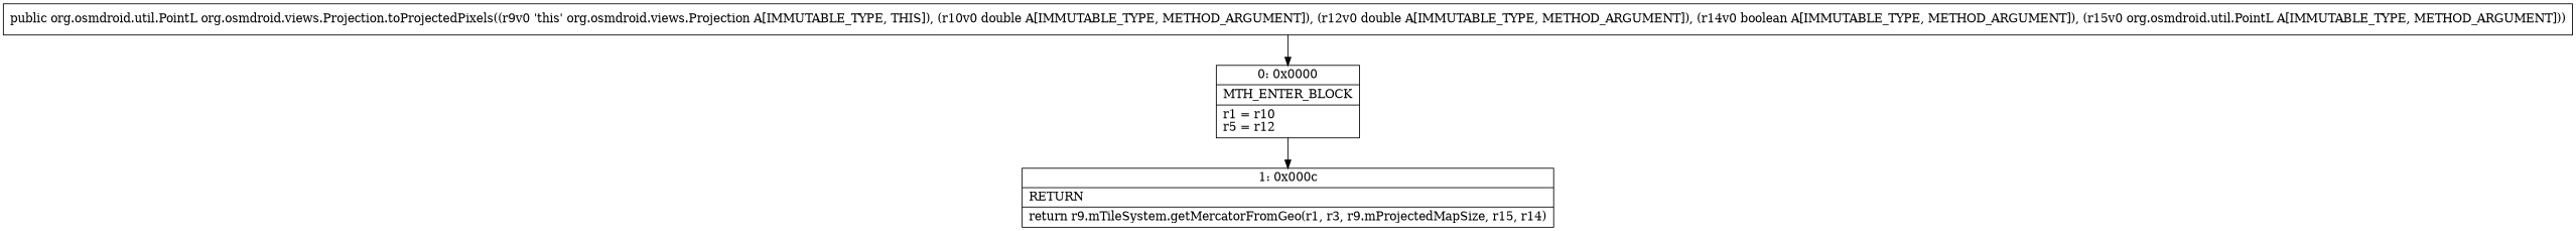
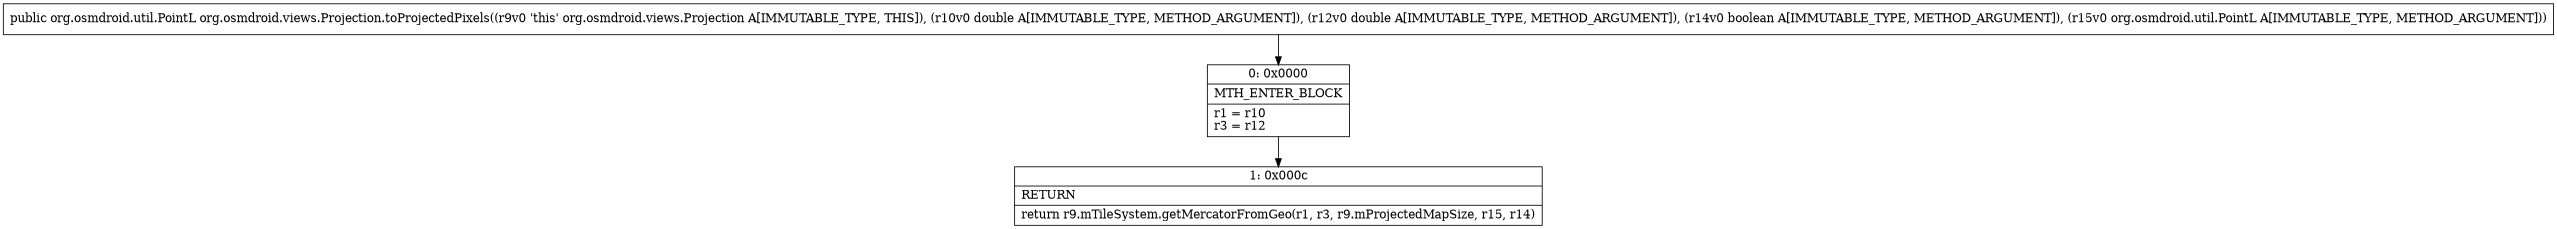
  digraph {
    node [shape=record]
-   n1 [label="{0\:\ 0x0000|MTH_ENTER_BLOCK\l|r1 = r10\lr5 = r12\l}"]
+   n1 [label="{0\:\ 0x0000|MTH_ENTER_BLOCK\l|r1 = r10\lr3 = r12\l}"]
    n2 [label="{1\:\ 0x000c|RETURN\l|return r9.mTileSystem.getMercatorFromGeo(r1, r3, r9.mProjectedMapSize, r15, r14)\l}"]
    n3 [label="{public org.osmdroid.util.PointL org.osmdroid.views.Projection.toProjectedPixels((r9v0 'this' org.osmdroid.views.Projection A[IMMUTABLE_TYPE, THIS]), (r10v0 double A[IMMUTABLE_TYPE, METHOD_ARGUMENT]), (r12v0 double A[IMMUTABLE_TYPE, METHOD_ARGUMENT]), (r14v0 boolean A[IMMUTABLE_TYPE, METHOD_ARGUMENT]), (r15v0 org.osmdroid.util.PointL A[IMMUTABLE_TYPE, METHOD_ARGUMENT])) }"]
    n1 -> n2
    n3 -> n1
  }
